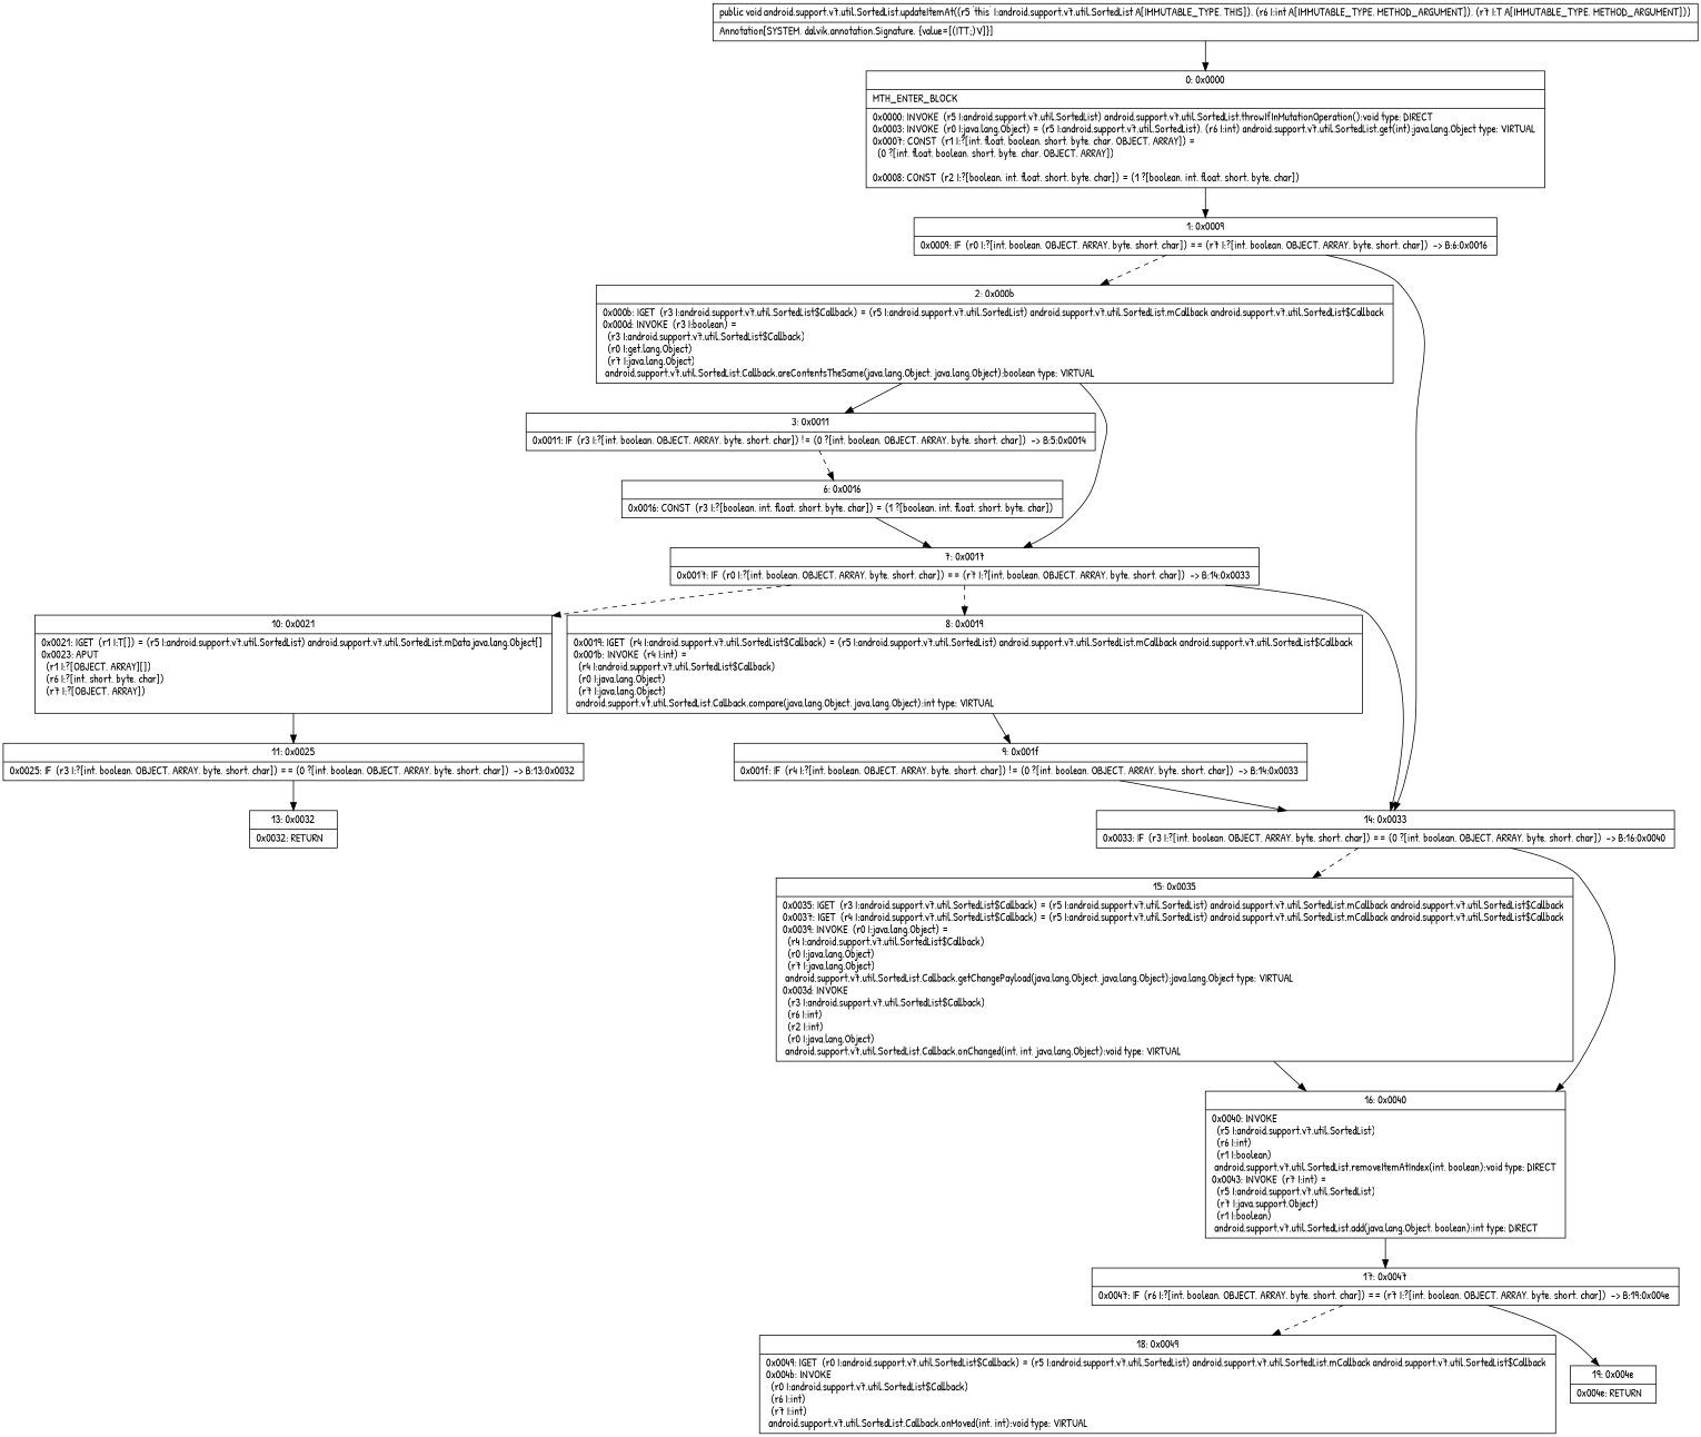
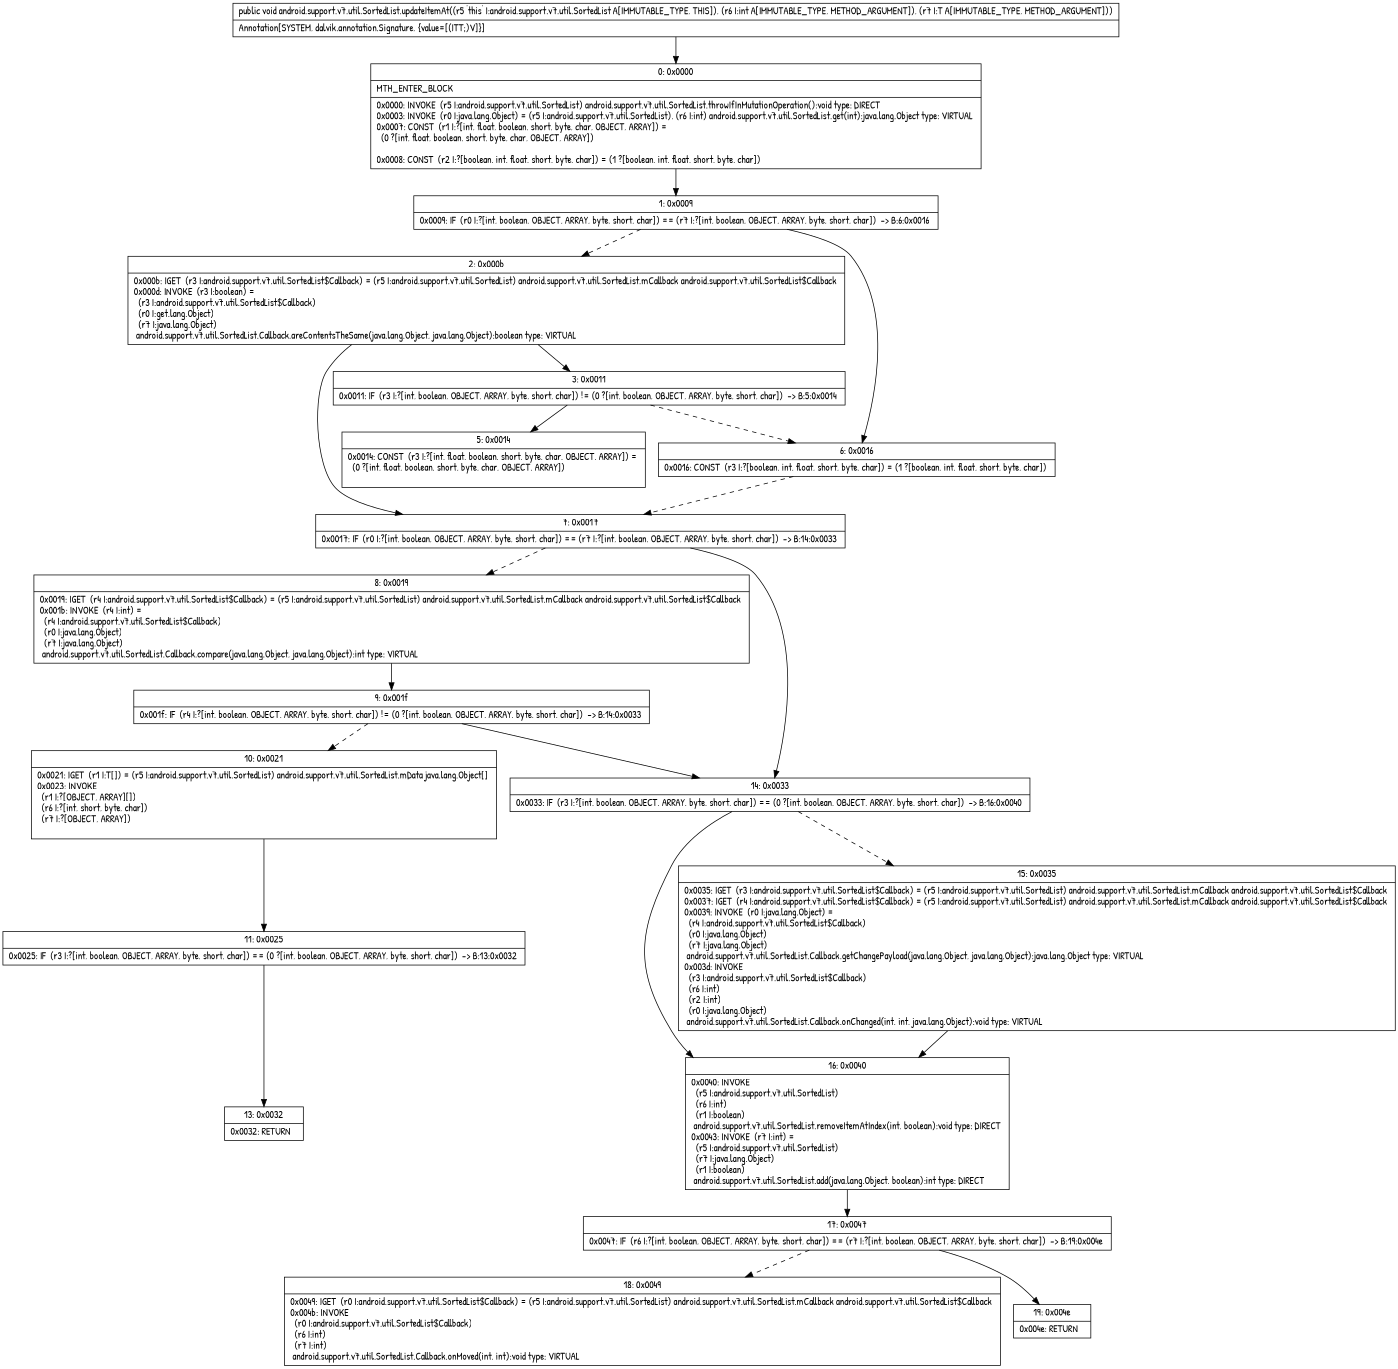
  digraph {
    fontname="Patrick Hand"
    node [fontname="Patrick Hand" shape=record]
    edge [fontname="Patrick Hand"]
    n1 [label="{0\:\ 0x0000|MTH_ENTER_BLOCK\l|0x0000: INVOKE  (r5 I:android.support.v7.util.SortedList) android.support.v7.util.SortedList.throwIfInMutationOperation():void type: DIRECT \l0x0003: INVOKE  (r0 I:java.lang.Object) = (r5 I:android.support.v7.util.SortedList), (r6 I:int) android.support.v7.util.SortedList.get(int):java.lang.Object type: VIRTUAL \l0x0007: CONST  (r1 I:?[int, float, boolean, short, byte, char, OBJECT, ARRAY]) = \l  (0 ?[int, float, boolean, short, byte, char, OBJECT, ARRAY])\l \l0x0008: CONST  (r2 I:?[boolean, int, float, short, byte, char]) = (1 ?[boolean, int, float, short, byte, char]) \l}"]
    n2 [label="{1\:\ 0x0009|0x0009: IF  (r0 I:?[int, boolean, OBJECT, ARRAY, byte, short, char]) == (r7 I:?[int, boolean, OBJECT, ARRAY, byte, short, char])  \-\> B:6:0x0016 \l}"]
    n3 [label="{2\:\ 0x000b|0x000b: IGET  (r3 I:android.support.v7.util.SortedList$Callback) = (r5 I:android.support.v7.util.SortedList) android.support.v7.util.SortedList.mCallback android.support.v7.util.SortedList$Callback \l0x000d: INVOKE  (r3 I:boolean) = \l  (r3 I:android.support.v7.util.SortedList$Callback)\l  (r0 I:get.lang.Object)\l  (r7 I:java.lang.Object)\l android.support.v7.util.SortedList.Callback.areContentsTheSame(java.lang.Object, java.lang.Object):boolean type: VIRTUAL \l}"]
    n4 [label="{6\:\ 0x0016|0x0016: CONST  (r3 I:?[boolean, int, float, short, byte, char]) = (1 ?[boolean, int, float, short, byte, char]) \l}"]
    n5 [label="{3\:\ 0x0011|0x0011: IF  (r3 I:?[int, boolean, OBJECT, ARRAY, byte, short, char]) != (0 ?[int, boolean, OBJECT, ARRAY, byte, short, char])  \-\> B:5:0x0014 \l}"]
    n6 [label="{7\:\ 0x0017|0x0017: IF  (r0 I:?[int, boolean, OBJECT, ARRAY, byte, short, char]) == (r7 I:?[int, boolean, OBJECT, ARRAY, byte, short, char])  \-\> B:14:0x0033 \l}"]
+   n7 [label="{5\:\ 0x0014|0x0014: CONST  (r3 I:?[int, float, boolean, short, byte, char, OBJECT, ARRAY]) = \l  (0 ?[int, float, boolean, short, byte, char, OBJECT, ARRAY])\l \l}"]
    n8 [label="{8\:\ 0x0019|0x0019: IGET  (r4 I:android.support.v7.util.SortedList$Callback) = (r5 I:android.support.v7.util.SortedList) android.support.v7.util.SortedList.mCallback android.support.v7.util.SortedList$Callback \l0x001b: INVOKE  (r4 I:int) = \l  (r4 I:android.support.v7.util.SortedList$Callback)\l  (r0 I:java.lang.Object)\l  (r7 I:java.lang.Object)\l android.support.v7.util.SortedList.Callback.compare(java.lang.Object, java.lang.Object):int type: VIRTUAL \l}"]
    n9 [label="{14\:\ 0x0033|0x0033: IF  (r3 I:?[int, boolean, OBJECT, ARRAY, byte, short, char]) == (0 ?[int, boolean, OBJECT, ARRAY, byte, short, char])  \-\> B:16:0x0040 \l}"]
    n10 [label="{9\:\ 0x001f|0x001f: IF  (r4 I:?[int, boolean, OBJECT, ARRAY, byte, short, char]) != (0 ?[int, boolean, OBJECT, ARRAY, byte, short, char])  \-\> B:14:0x0033 \l}"]
    n11 [label="{15\:\ 0x0035|0x0035: IGET  (r3 I:android.support.v7.util.SortedList$Callback) = (r5 I:android.support.v7.util.SortedList) android.support.v7.util.SortedList.mCallback android.support.v7.util.SortedList$Callback \l0x0037: IGET  (r4 I:android.support.v7.util.SortedList$Callback) = (r5 I:android.support.v7.util.SortedList) android.support.v7.util.SortedList.mCallback android.support.v7.util.SortedList$Callback \l0x0039: INVOKE  (r0 I:java.lang.Object) = \l  (r4 I:android.support.v7.util.SortedList$Callback)\l  (r0 I:java.lang.Object)\l  (r7 I:java.lang.Object)\l android.support.v7.util.SortedList.Callback.getChangePayload(java.lang.Object, java.lang.Object):java.lang.Object type: VIRTUAL \l0x003d: INVOKE  \l  (r3 I:android.support.v7.util.SortedList$Callback)\l  (r6 I:int)\l  (r2 I:int)\l  (r0 I:java.lang.Object)\l android.support.v7.util.SortedList.Callback.onChanged(int, int, java.lang.Object):void type: VIRTUAL \l}"]
-   n12 [label="{16\:\ 0x0040|0x0040: INVOKE  \l  (r5 I:android.support.v7.util.SortedList)\l  (r6 I:int)\l  (r1 I:boolean)\l android.support.v7.util.SortedList.removeItemAtIndex(int, boolean):void type: DIRECT \l0x0043: INVOKE  (r7 I:int) = \l  (r5 I:android.support.v7.util.SortedList)\l  (r7 I:java.support.Object)\l  (r1 I:boolean)\l android.support.v7.util.SortedList.add(java.lang.Object, boolean):int type: DIRECT \l}"]
-   n13 [label="{10\:\ 0x0021|0x0021: IGET  (r1 I:T[]) = (r5 I:android.support.v7.util.SortedList) android.support.v7.util.SortedList.mData java.lang.Object[] \l0x0023: APUT  \l  (r1 I:?[OBJECT, ARRAY][])\l  (r6 I:?[int, short, byte, char])\l  (r7 I:?[OBJECT, ARRAY])\l \l}"]
+   n12 [label="{16\:\ 0x0040|0x0040: INVOKE  \l  (r5 I:android.support.v7.util.SortedList)\l  (r6 I:int)\l  (r1 I:boolean)\l android.support.v7.util.SortedList.removeItemAtIndex(int, boolean):void type: DIRECT \l0x0043: INVOKE  (r7 I:int) = \l  (r5 I:android.support.v7.util.SortedList)\l  (r7 I:java.lang.Object)\l  (r1 I:boolean)\l android.support.v7.util.SortedList.add(java.lang.Object, boolean):int type: DIRECT \l}"]
+   n13 [label="{10\:\ 0x0021|0x0021: IGET  (r1 I:T[]) = (r5 I:android.support.v7.util.SortedList) android.support.v7.util.SortedList.mData java.lang.Object[] \l0x0023: INVOKE  \l  (r1 I:?[OBJECT, ARRAY][])\l  (r6 I:?[int, short, byte, char])\l  (r7 I:?[OBJECT, ARRAY])\l \l}"]
    n14 [label="{11\:\ 0x0025|0x0025: IF  (r3 I:?[int, boolean, OBJECT, ARRAY, byte, short, char]) == (0 ?[int, boolean, OBJECT, ARRAY, byte, short, char])  \-\> B:13:0x0032 \l}"]
    n15 [label="{13\:\ 0x0032|0x0032: RETURN   \l}"]
    n16 [label="{17\:\ 0x0047|0x0047: IF  (r6 I:?[int, boolean, OBJECT, ARRAY, byte, short, char]) == (r7 I:?[int, boolean, OBJECT, ARRAY, byte, short, char])  \-\> B:19:0x004e \l}"]
    n17 [label="{18\:\ 0x0049|0x0049: IGET  (r0 I:android.support.v7.util.SortedList$Callback) = (r5 I:android.support.v7.util.SortedList) android.support.v7.util.SortedList.mCallback android.support.v7.util.SortedList$Callback \l0x004b: INVOKE  \l  (r0 I:android.support.v7.util.SortedList$Callback)\l  (r6 I:int)\l  (r7 I:int)\l android.support.v7.util.SortedList.Callback.onMoved(int, int):void type: VIRTUAL \l}"]
    n18 [label="{19\:\ 0x004e|0x004e: RETURN   \l}"]
    n19 [label="{public void android.support.v7.util.SortedList.updateItemAt((r5 'this' I:android.support.v7.util.SortedList A[IMMUTABLE_TYPE, THIS]), (r6 I:int A[IMMUTABLE_TYPE, METHOD_ARGUMENT]), (r7 I:T A[IMMUTABLE_TYPE, METHOD_ARGUMENT]))  | Annotation[SYSTEM, dalvik.annotation.Signature, \{value=[(ITT;)V]\}]\l}"]
    n1 -> n2
    n2 -> n3 [style=dashed]
-   n2 -> n9
+   n2 -> n4
    n3 -> n5
    n3 -> n6
-   n4 -> n6
+   n4 -> n6 [style=dashed]
    n5 -> n4 [style=dashed]
+   n5 -> n7
    n6 -> n8 [style=dashed]
    n6 -> n9
    n8 -> n10
    n9 -> n11 [style=dashed]
    n9 -> n12
    n10 -> n9
-   n6 -> n13 [style=dashed]
+   n10 -> n13 [style=dashed]
    n11 -> n12
    n12 -> n16
    n13 -> n14
    n14 -> n15
    n16 -> n17 [style=dashed]
    n16 -> n18
    n19 -> n1
  }
